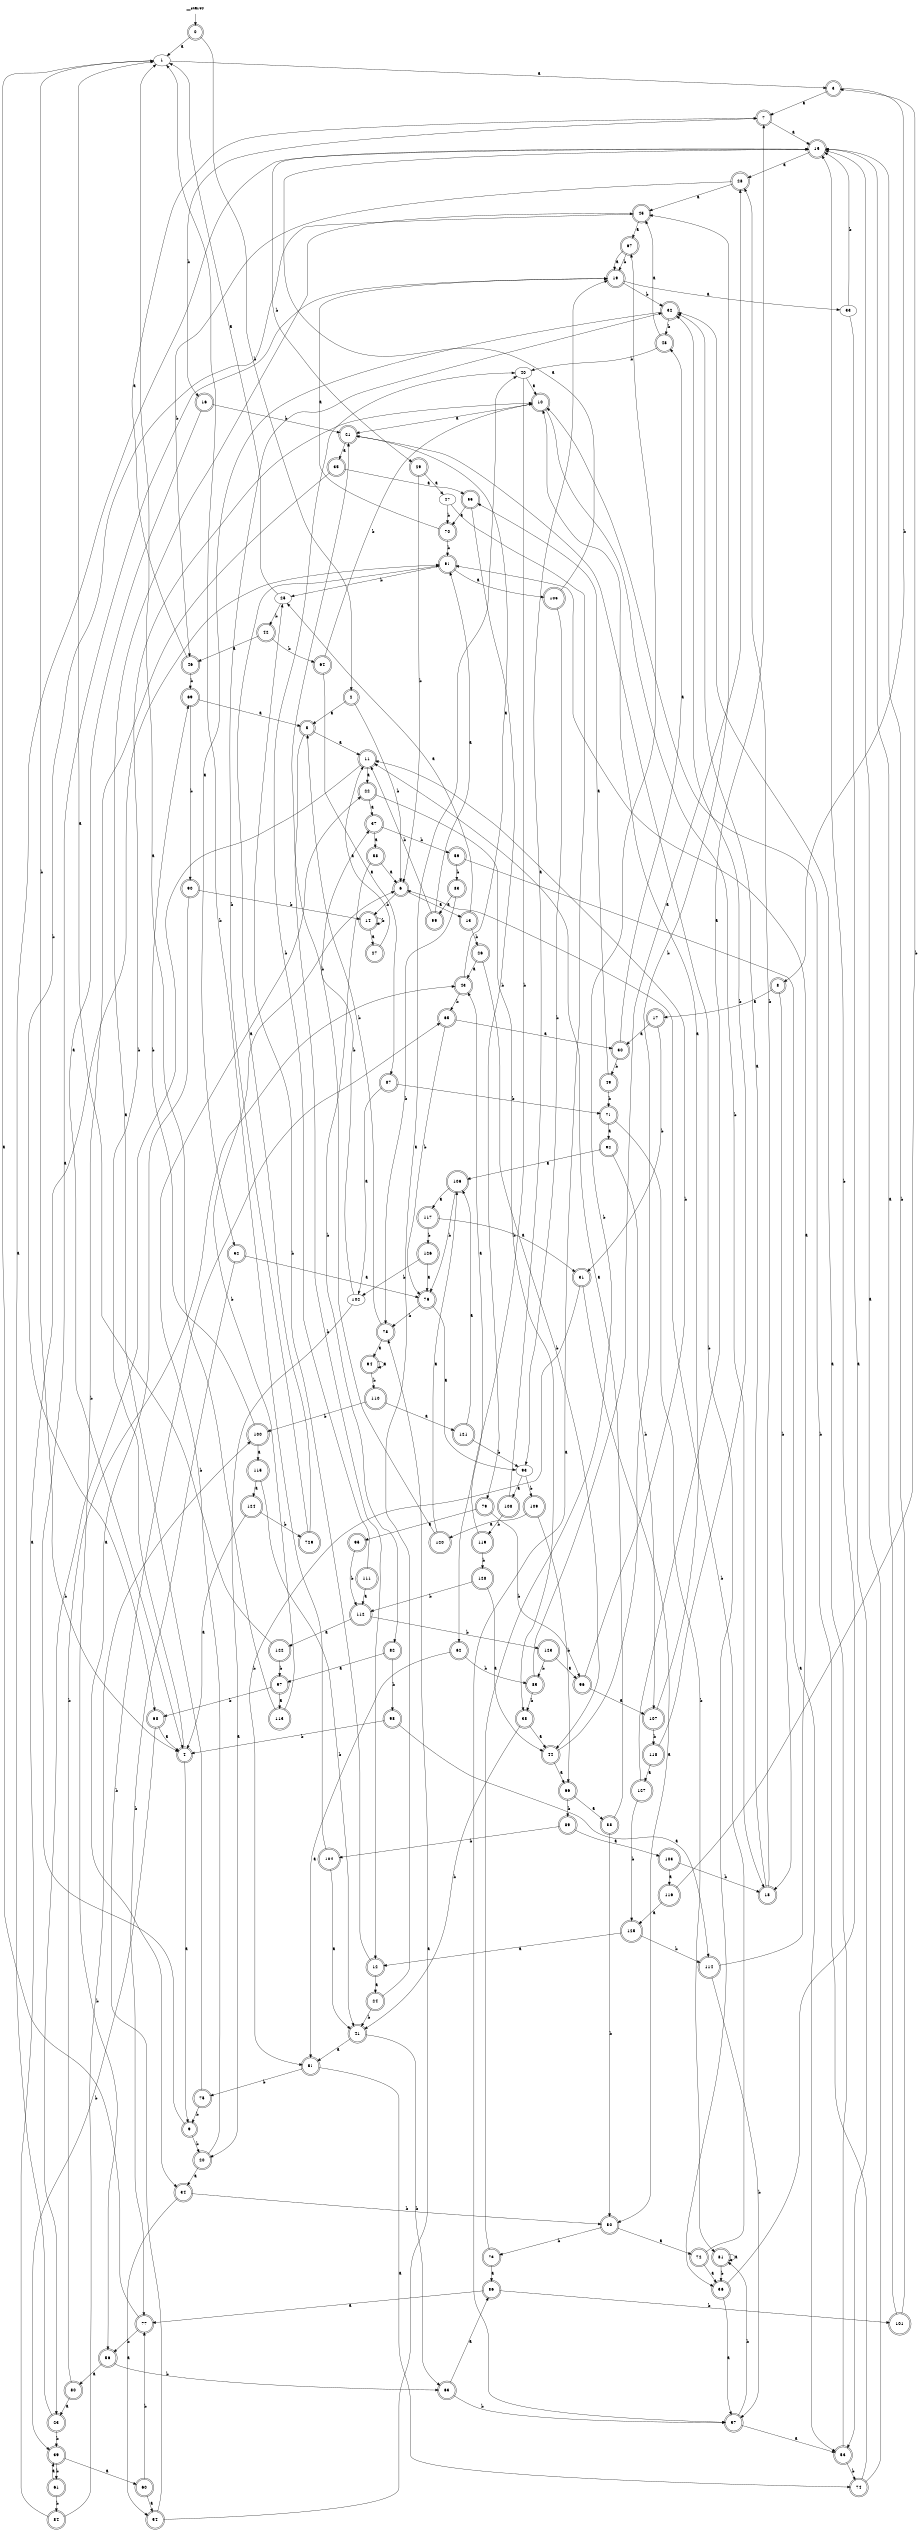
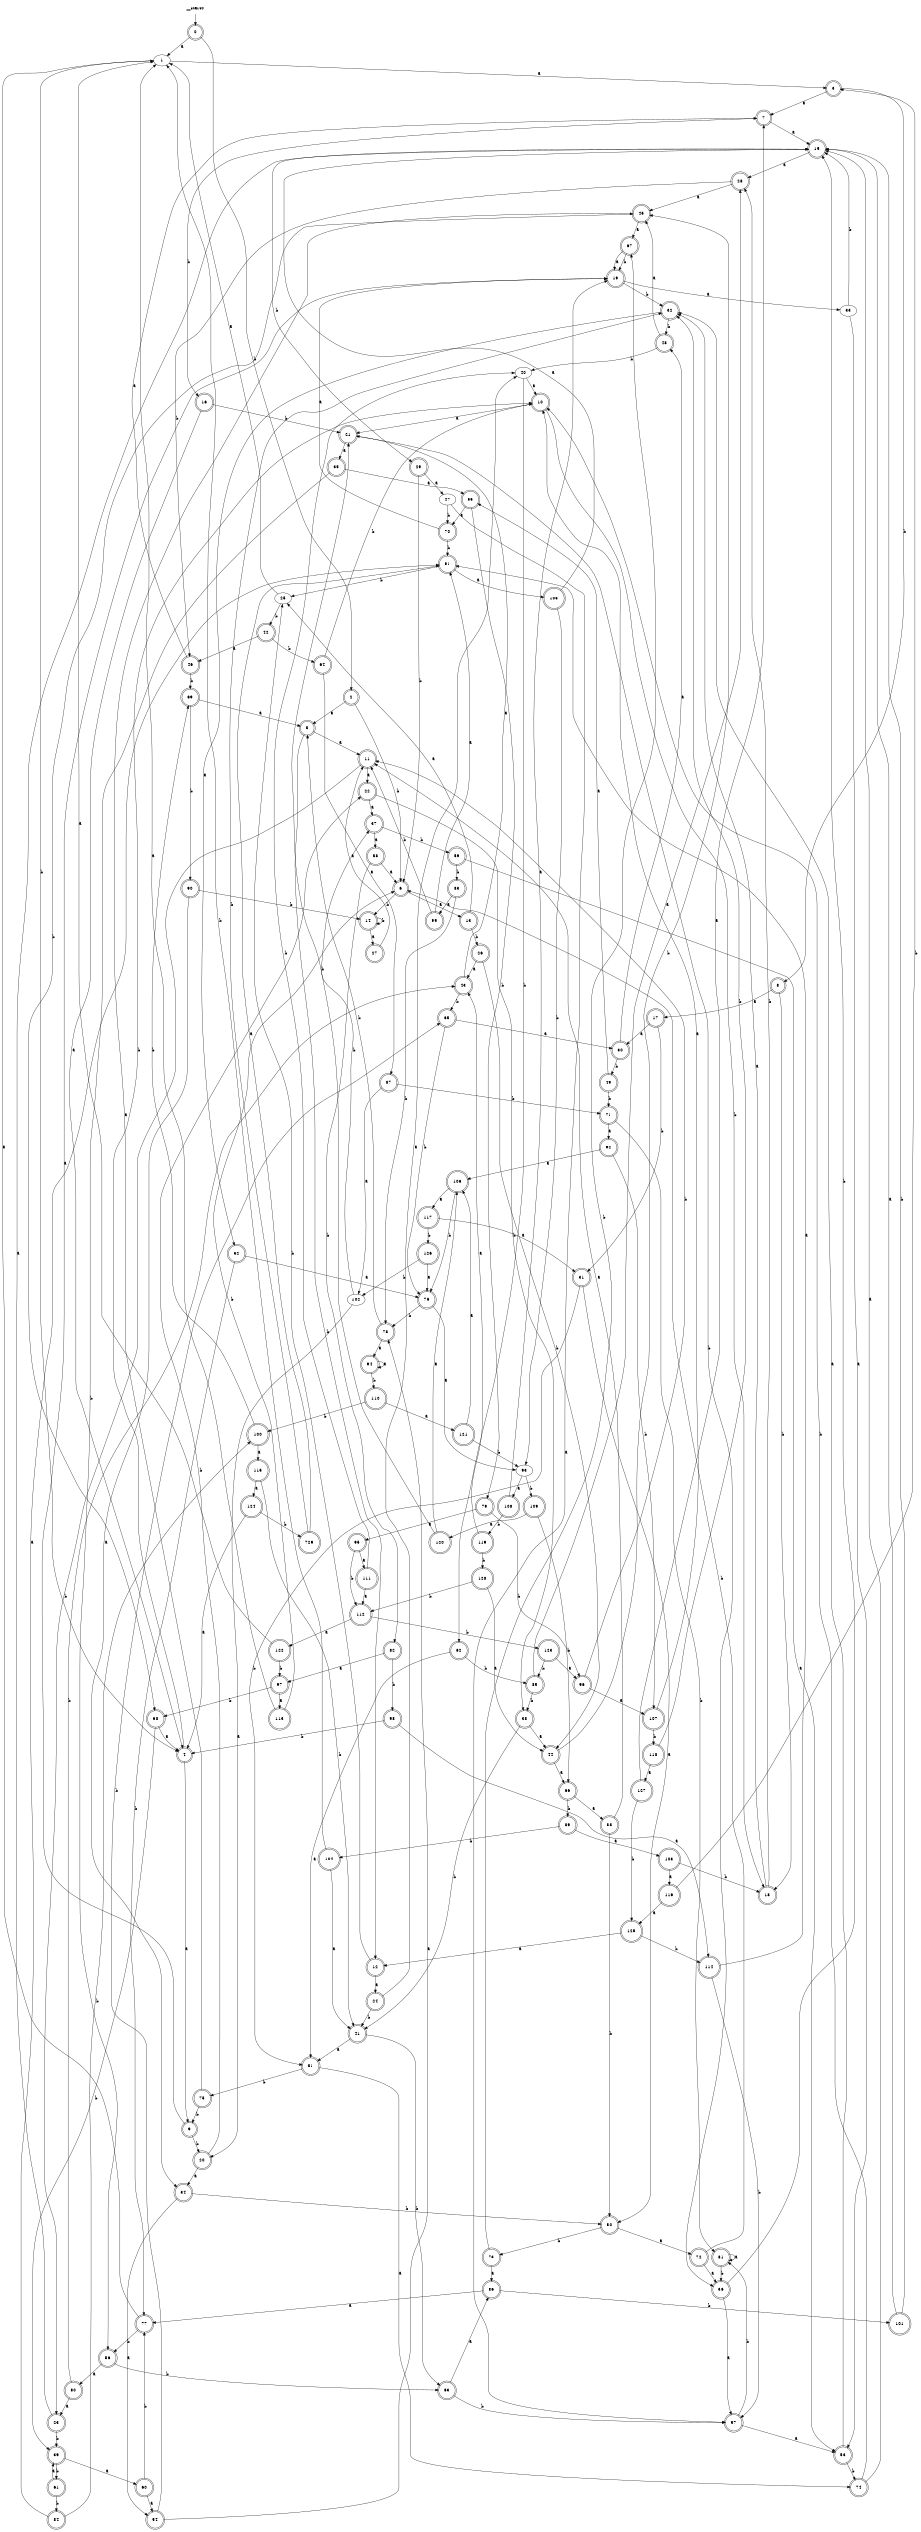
  digraph {
    node [shape=doublecircle]
    __start0 [shape=none]
    0
    1 [shape=""]
    2
    3
    4
    5
    6
    7
    8
    9
    10
    11
    12
    13
    14
    15
    16
    17
    18
    19
    20
    21
    22
    23
    24
    25 [shape=""]
    26
    27
    28
    29
    30
    31
    32
    33 [shape=""]
    34
    35
    36
    37
    38
    39
    40 [shape=""]
    41
    42
    43
    44
    45
    46
    47 [shape=""]
    48
    49
    50
    51
    52
    53
    54
    55
    56
    57
    58
    59
    60
    61
    62
    63
    64
    65
    66
    67
    68
    69
    70
    71
    72
    73
    74
    75
    76
    77
    78
    79
    80
    81
    82
    83
    84
    85
    86
    87
    88
    89
    90
    91
    92
    93 [shape=""]
    94
    95
    96
    97
    98
    99
    100
    101
    102 [shape=""]
    103
    104
    105
    106
    107
    108
    109
    110
    111
    112
    113
    114
    115
    116
    117
    118
    119
    120
    121
    122
    123
    124
    125
    126
    127
    128
    n131 [label=729]
    __start0 -> 0
    0 -> 1 [label=a]
    0 -> 2 [label=b]
    1 -> 3 [label=a]
    1 -> 4 [label=b]
    2 -> 5 [label=a]
    2 -> 6 [label=b]
    3 -> 7 [label=a]
    3 -> 8 [label=b]
    4 -> 9 [label=a]
    4 -> 10 [label=b]
    5 -> 11 [label=a]
    5 -> 12 [label=b]
    6 -> 13 [label=a]
    6 -> 14 [label=b]
    7 -> 15 [label=a]
    7 -> 16 [label=b]
    8 -> 17 [label=a]
    8 -> 18 [label=b]
    9 -> 19 [label=a]
    9 -> 20 [label=b]
    10 -> 18 [label=b]
    10 -> 21 [label=a]
    11 -> 22 [label=a]
    11 -> 23 [label=b]
    12 -> 24 [label=a]
    12 -> 25 [label=b]
    13 -> 25 [label=a]
    13 -> 26 [label=b]
    14 -> 14 [label=b]
    14 -> 27 [label=a]
    15 -> 28 [label=a]
    15 -> 29 [label=b]
    16 -> 4 [label=a]
    16 -> 21 [label=b]
    17 -> 30 [label=a]
    17 -> 31 [label=b]
    18 -> 28 [label=b]
    18 -> 32 [label=a]
    19 -> 32 [label=b]
    19 -> 33 [label=a]
    20 -> 22 [label=b]
    20 -> 34 [label=a]
    21 -> 35 [label=a]
    21 -> 36 [label=b]
    22 -> 37 [label=a]
    22 -> 38 [label=b]
    23 -> 15 [label=a]
    23 -> 39 [label=b]
    24 -> 40 [label=a]
    24 -> 41 [label=b]
    25 -> 1 [label=a]
    25 -> 42 [label=b]
    26 -> 43 [label=a]
    26 -> 44 [label=b]
    27 -> 11 [label=a]
    28 -> 45 [label=a]
    28 -> 46 [label=b]
    29 -> 6 [label=b]
    29 -> 47 [label=a]
    30 -> 48 [label=a]
    30 -> 49 [label=b]
    31 -> 50 [label=a]
    31 -> 51 [label=b]
    32 -> 48 [label=b]
    32 -> 52 [label=a]
    33 -> 15 [label=b]
    33 -> 53 [label=a]
    34 -> 50 [label=b]
    34 -> 54 [label=a]
    35 -> 55 [label=a]
    35 -> 56 [label=b]
    36 -> 15 [label=b]
    36 -> 57 [label=a]
    37 -> 58 [label=a]
    37 -> 59 [label=b]
    38 -> 41 [label=b]
    38 -> 44 [label=a]
    39 -> 60 [label=a]
    39 -> 61 [label=b]
    40 -> 10 [label=a]
    40 -> 62 [label=b]
    41 -> 51 [label=a]
    41 -> 63 [label=b]
    42 -> 46 [label=a]
    42 -> 64 [label=b]
    43 -> 21 [label=a]
    43 -> 65 [label=b]
    44 -> 45 [label=b]
    44 -> 66 [label=a]
    45 -> 67 [label=a]
    45 -> 68 [label=b]
    46 -> 7 [label=a]
    46 -> 69 [label=b]
    47 -> 57 [label=a]
    47 -> 70 [label=b]
    48 -> 40 [label=b]
    48 -> 45 [label=a]
    49 -> 55 [label=a]
    49 -> 71 [label=b]
    50 -> 72 [label=a]
    50 -> 73 [label=b]
    51 -> 74 [label=a]
    51 -> 75 [label=b]
    52 -> 76 [label=a]
    52 -> 77 [label=b]
    53 -> 32 [label=a]
    53 -> 74 [label=b]
    54 -> 65 [label=b]
    54 -> 78 [label=a]
    55 -> 70 [label=a]
    55 -> 79 [label=b]
    56 -> 63 [label=b]
    56 -> 80 [label=a]
    57 -> 53 [label=a]
    57 -> 81 [label=b]
    58 -> 6 [label=a]
    58 -> 82 [label=b]
    59 -> 53 [label=a]
    59 -> 83 [label=b]
    60 -> 54 [label=a]
    60 -> 77 [label=b]
    61 -> 39 [label=a]
    61 -> 84 [label=b]
    62 -> 51 [label=a]
    62 -> 85 [label=b]
    63 -> 57 [label=b]
    63 -> 86 [label=a]
    64 -> 10 [label=b]
    64 -> 87 [label=a]
    65 -> 30 [label=a]
    65 -> 76 [label=b]
    66 -> 88 [label=a]
    66 -> 89 [label=b]
    67 -> 19 [label=a]
    67 -> 19 [label=b]
    68 -> 4 [label=a]
    68 -> 39 [label=b]
    69 -> 5 [label=a]
    69 -> 90 [label=b]
    70 -> 19 [label=a]
    70 -> 91 [label=b]
    71 -> 81 [label=b]
    71 -> 92 [label=a]
    72 -> 6 [label=b]
    72 -> 36 [label=a]
    73 -> 67 [label=b]
    73 -> 86 [label=a]
    74 -> 10 [label=b]
    74 -> 15 [label=a]
    75 -> 9 [label=b]
    75 -> 45 [label=a]
    76 -> 78 [label=b]
    76 -> 93 [label=a]
    77 -> 1 [label=a]
    77 -> 56 [label=b]
    78 -> 5 [label=b]
    78 -> 94 [label=a]
    79 -> 95 [label=a]
    79 -> 96 [label=b]
    80 -> 23 [label=a]
    80 -> 43 [label=b]
    81 -> 36 [label=b]
    81 -> 81 [label=a]
    82 -> 97 [label=a]
    82 -> 98 [label=b]
    83 -> 78 [label=b]
    83 -> 99 [label=a]
    84 -> 91 [label=a]
    84 -> 100 [label=b]
    85 -> 28 [label=a]
    85 -> 38 [label=b]
    86 -> 77 [label=a]
    86 -> 101 [label=b]
    87 -> 71 [label=b]
    87 -> 102 [label=a]
    88 -> 11 [label=a]
    88 -> 50 [label=b]
    89 -> 103 [label=a]
    89 -> 104 [label=b]
    90 -> 14 [label=b]
    90 -> 34 [label=a]
    91 -> 25 [label=b]
    91 -> 105 [label=a]
    92 -> 106 [label=a]
    92 -> 107 [label=b]
    93 -> 108 [label=a]
    93 -> 109 [label=b]
    94 -> 94 [label=a]
    94 -> 110 [label=b]
+   95 -> 111 [label=a]
    95 -> 112 [label=b]
    96 -> 11 [label=b]
    96 -> 107 [label=a]
    97 -> 68 [label=b]
    97 -> 113 [label=a]
    98 -> 4 [label=b]
    98 -> 114 [label=a]
    99 -> 11 [label=b]
    99 -> 91 [label=a]
    100 -> 69 [label=b]
    100 -> 115 [label=a]
    101 -> 15 [label=a]
    101 -> 15 [label=b]
    102 -> 20 [label=a]
    102 -> 37 [label=b]
    103 -> 18 [label=b]
    103 -> 116 [label=a]
    104 -> 1 [label=b]
    104 -> 41 [label=a]
    105 -> 15 [label=a]
    105 -> 93 [label=b]
    106 -> 76 [label=b]
    106 -> 117 [label=a]
    107 -> 10 [label=a]
    107 -> 118 [label=b]
    108 -> 19 [label=a]
    108 -> 119 [label=b]
    109 -> 66 [label=b]
    109 -> 120 [label=a]
    110 -> 100 [label=b]
    110 -> 121 [label=a]
    111 -> 40 [label=b]
    111 -> 112 [label=a]
    112 -> 122 [label=a]
    112 -> 123 [label=b]
    113 -> 1 [label=a]
    113 -> 6 [label=b]
    114 -> 57 [label=b]
    114 -> 91 [label=a]
    115 -> 41 [label=b]
    115 -> 124 [label=a]
    116 -> 3 [label=b]
    116 -> 125 [label=a]
    117 -> 31 [label=a]
    117 -> 126 [label=b]
    118 -> 32 [label=b]
    118 -> 127 [label=a]
    119 -> 43 [label=a]
    119 -> 128 [label=b]
    120 -> 21 [label=b]
    120 -> 106 [label=a]
    121 -> 93 [label=b]
    121 -> 106 [label=a]
    122 -> 1 [label=a]
    122 -> 97 [label=b]
    123 -> 85 [label=b]
    123 -> 96 [label=a]
    124 -> 4 [label=a]
    124 -> n131 [label=b]
    125 -> 12 [label=a]
    125 -> 114 [label=b]
    126 -> 76 [label=a]
    126 -> 102 [label=b]
    127 -> 7 [label=a]
    127 -> 125 [label=b]
    128 -> 44 [label=a]
    128 -> 112 [label=b]
    n131 -> 32 [label=b]
    n131 -> 91 [label=a]
  }
